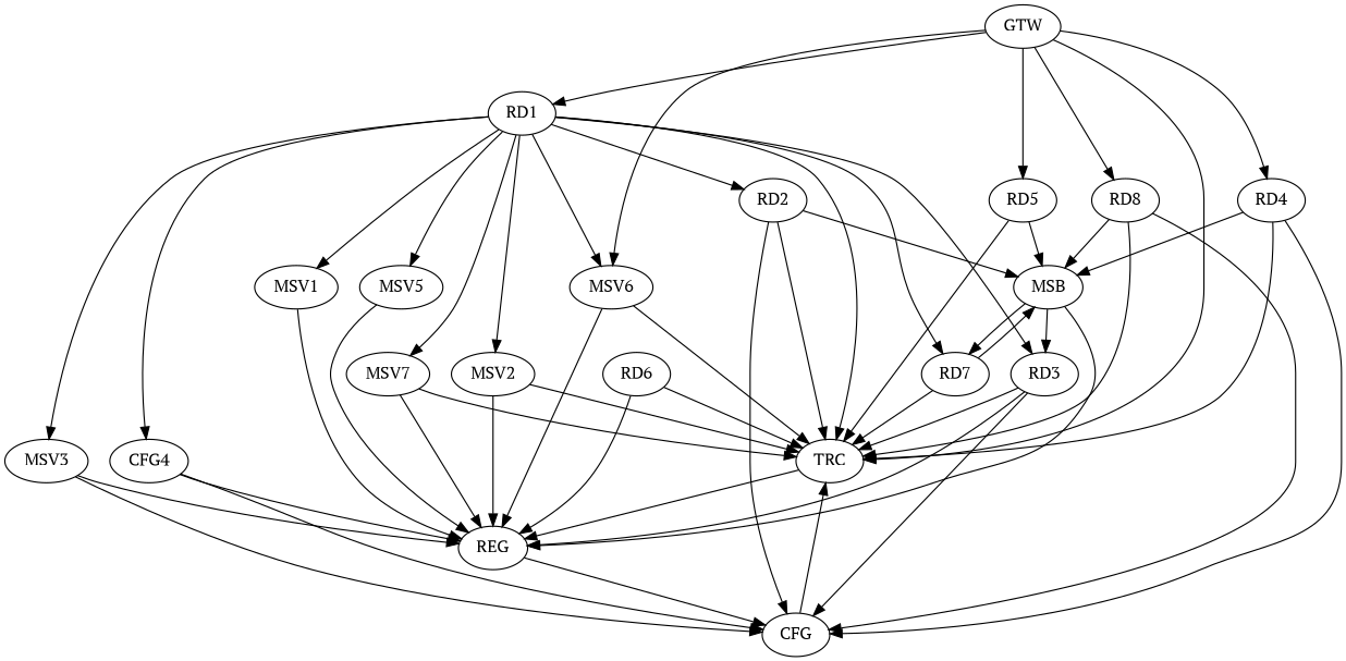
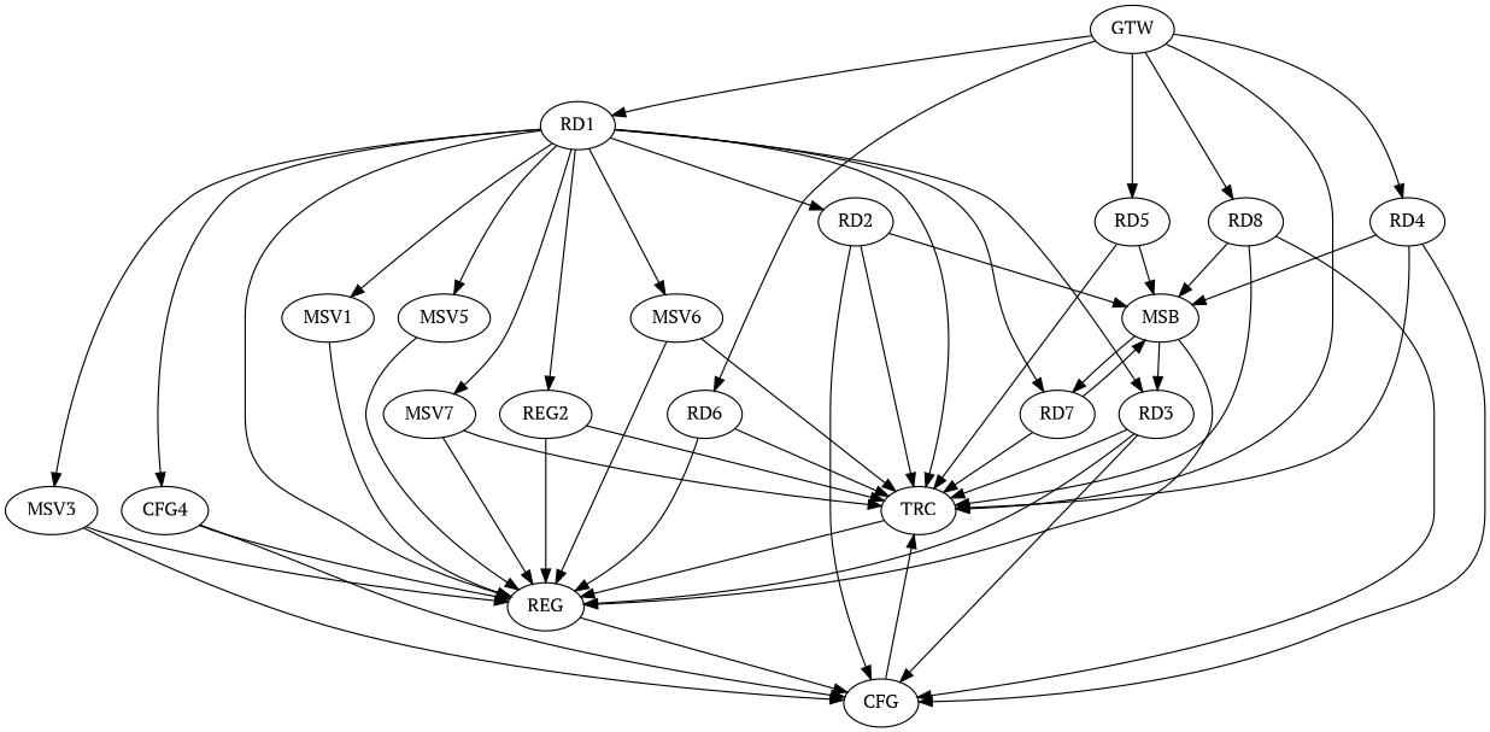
  strict digraph {
    fontname="PT Serif"
    node [fontname="PT Serif"]
    edge [fontname="PT Serif"]
    n1 [label=RD1]
    n2 [label=RD2]
    n3 [label=RD3]
    n4 [label=RD7]
    n5 [label=REG]
    n6 [label=TRC]
    n7 [label=MSV1]
-   n8 [label=MSV2]
+   n8 [label=REG2]
    n9 [label=MSV3]
    n10 [label=CFG4]
    n11 [label=MSV5]
    n12 [label=MSV6]
    n13 [label=MSV7]
    n14 [label=MSB]
    n15 [label=CFG]
    n16 [label=RD4]
    n17 [label=RD5]
    n18 [label=RD6]
    n19 [label=RD8]
    n20 [label=GTW]
    n1 -> n2
    n1 -> n3
    n1 -> n4
+   n1 -> n5
    n1 -> n6
    n1 -> n7
    n1 -> n8
    n1 -> n9
    n1 -> n10
    n1 -> n11
    n1 -> n12
    n1 -> n13
    n2 -> n6
    n2 -> n14
    n2 -> n15
    n3 -> n5
    n3 -> n6
    n3 -> n15
    n4 -> n6
    n4 -> n14
    n5 -> n15
    n6 -> n5
    n7 -> n5
    n8 -> n5
    n8 -> n6
    n9 -> n5
    n9 -> n15
    n10 -> n5
    n10 -> n15
    n11 -> n5
    n12 -> n5
    n12 -> n6
    n13 -> n5
    n13 -> n6
    n14 -> n3
    n14 -> n4
    n14 -> n5
    n15 -> n6
    n16 -> n6
    n16 -> n14
    n16 -> n15
    n17 -> n6
    n17 -> n14
    n18 -> n5
    n18 -> n6
    n19 -> n6
    n19 -> n14
    n19 -> n15
    n20 -> n1
    n20 -> n6
    n20 -> n16
    n20 -> n17
-   n20 -> n12
+   n20 -> n18
    n20 -> n19
  }
